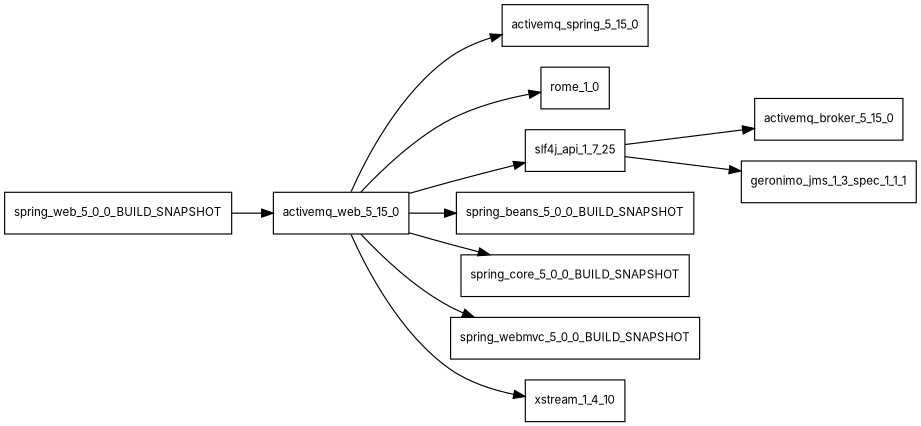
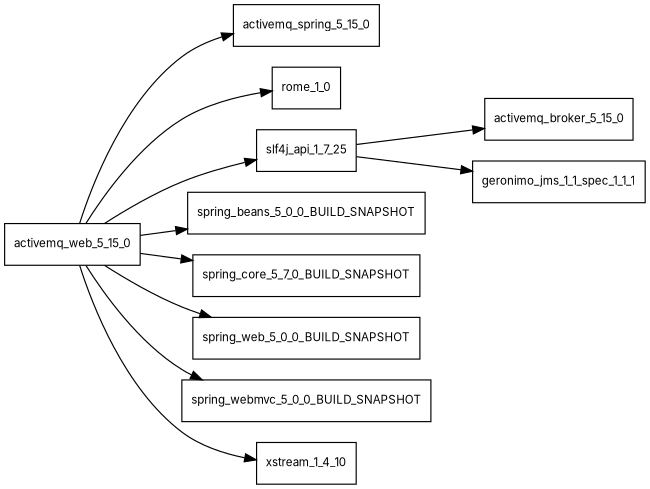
  digraph {
    fontname=Inter
    rankdir=LR
    node [fontname=Inter fontsize=10.0 shape=box]
    edge [fontname=Inter]
    activemq_web_5_15_0
    activemq_spring_5_15_0
    rome_1_0
    slf4j_api_1_7_25
    spring_beans_5_0_0_BUILD_SNAPSHOT
-   spring_core_5_0_0_BUILD_SNAPSHOT
+   spring_core_5_0_0_BUILD_SNAPSHOT [label=spring_core_5_7_0_BUILD_SNAPSHOT]
    spring_web_5_0_0_BUILD_SNAPSHOT
    spring_webmvc_5_0_0_BUILD_SNAPSHOT
    xstream_1_4_10
    activemq_broker_5_15_0
-   geronimo_jms_1_1_spec_1_1_1 [label=geronimo_jms_1_3_spec_1_1_1]
+   geronimo_jms_1_1_spec_1_1_1
    activemq_web_5_15_0 -> activemq_spring_5_15_0
    activemq_web_5_15_0 -> rome_1_0
    activemq_web_5_15_0 -> slf4j_api_1_7_25
    activemq_web_5_15_0 -> spring_beans_5_0_0_BUILD_SNAPSHOT
    activemq_web_5_15_0 -> spring_core_5_0_0_BUILD_SNAPSHOT
-   spring_web_5_0_0_BUILD_SNAPSHOT -> activemq_web_5_15_0
+   activemq_web_5_15_0 -> spring_web_5_0_0_BUILD_SNAPSHOT
    activemq_web_5_15_0 -> spring_webmvc_5_0_0_BUILD_SNAPSHOT
    activemq_web_5_15_0 -> xstream_1_4_10
    slf4j_api_1_7_25 -> activemq_broker_5_15_0
    slf4j_api_1_7_25 -> geronimo_jms_1_1_spec_1_1_1
  }
